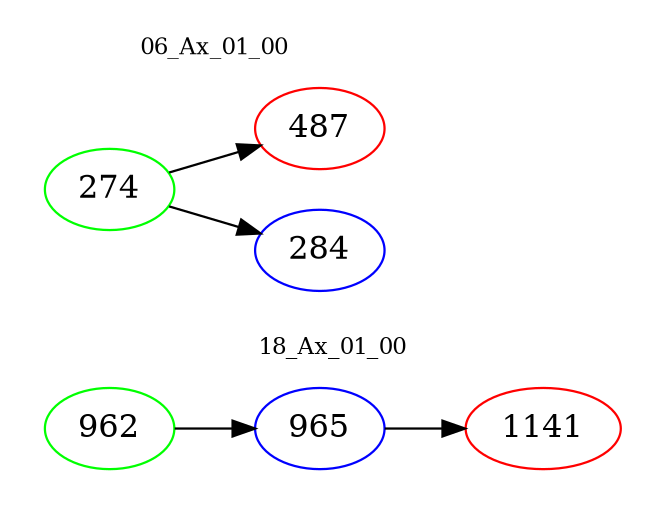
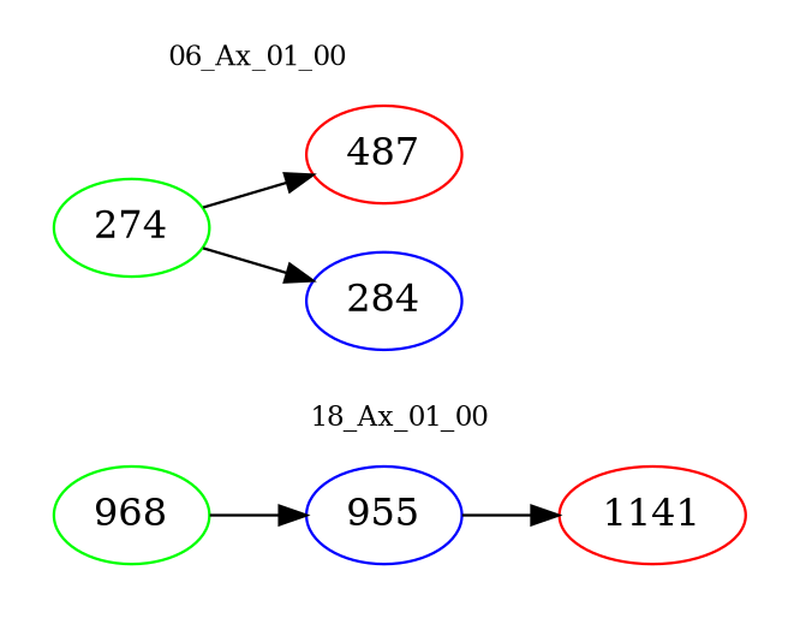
  digraph {
    rankdir=LR
    node [color=green]
    edge [color=black]
-   n1 [label=962]
-   n2 [color=blue label=965]
+   n1 [label=968]
+   n2 [color=blue label=955]
    n3 [color=red label=1141]
    n4 [label=274]
    n5 [color=blue label=284]
    n6 [color=red label=487]
    subgraph cluster_1 {
      color=white
      fontsize=10
      label="18_Ax_01_00"
      n1
      n2
      n3
    }
    subgraph cluster_2 {
      color=white
      fontsize=10
      label="06_Ax_01_00"
      n4
      n5
      n6
    }
    n1 -> n2
    n2 -> n3
    n4 -> n5
    n4 -> n6
  }
